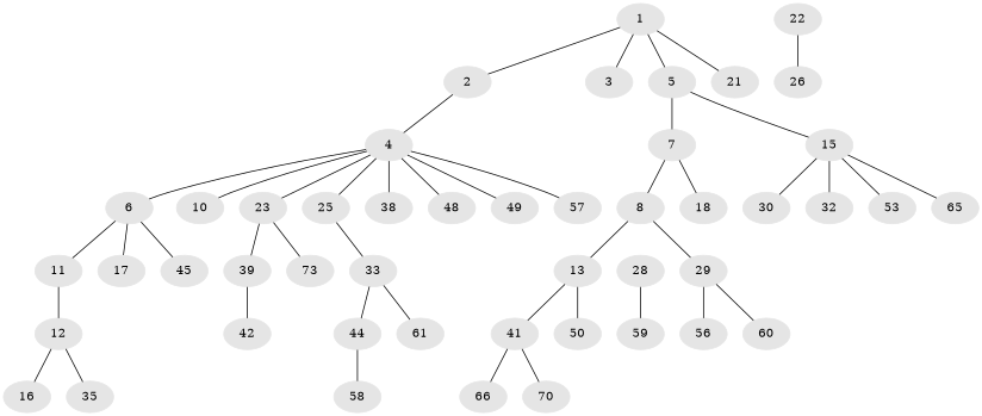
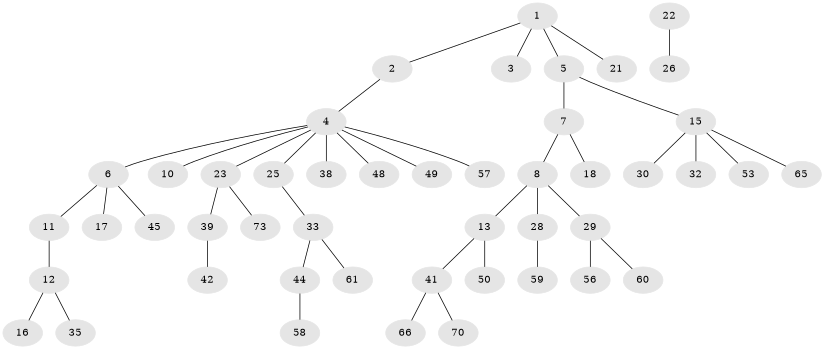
  graph {
    node [color=gray90 style=filled]
    1 [super="+55"]
    2 [super="+31"]
    3
    5 [super="+20"]
    21
    4 [super="+9"]
    7 [super="+34"]
    15 [super="+37"]
    6 [super="+14"]
    10 [super="+46"]
    23 [super="+67"]
    25 [super="+27"]
    38
    48
    49 [super="+51"]
    57 [super="+64"]
    11 [super="+71"]
    17 [super="+63"]
    45
    39 [super="+69"]
    73
    33 [super="+47"]
    8 [super="+24"]
    18
    30
    32 [super="+52"]
    53
    65
    12 [super="+40"]
    22 [super="+36"]
    26
    13 [super="+19"]
    28 [super="+74"]
    29 [super="+43"]
    41 [super="+54"]
    50
    59
    56
    60 [super="+72"]
    16
    35
    66
    70
    42 [super="+68"]
    44 [super="+62"]
    61
    58
    1 -- 2
    1 -- 3
    1 -- 5
    1 -- 21
    2 -- 4
    5 -- 7
    5 -- 15
    4 -- 6
    4 -- 10
    4 -- 23
    4 -- 25
    4 -- 38
    4 -- 48
    4 -- 49
    4 -- 57
    7 -- 8
    7 -- 18
    15 -- 30
    15 -- 32
    15 -- 53
    15 -- 65
    6 -- 11
    6 -- 17
    6 -- 45
    23 -- 39
    23 -- 73
    25 -- 33
    11 -- 12
    39 -- 42
    33 -- 44
    33 -- 61
    8 -- 13
+   8 -- 28
    8 -- 29
    12 -- 16
    12 -- 35
    22 -- 26
    13 -- 41
    13 -- 50
    28 -- 59
    29 -- 56
    29 -- 60
    41 -- 66
    41 -- 70
    44 -- 58
  }
